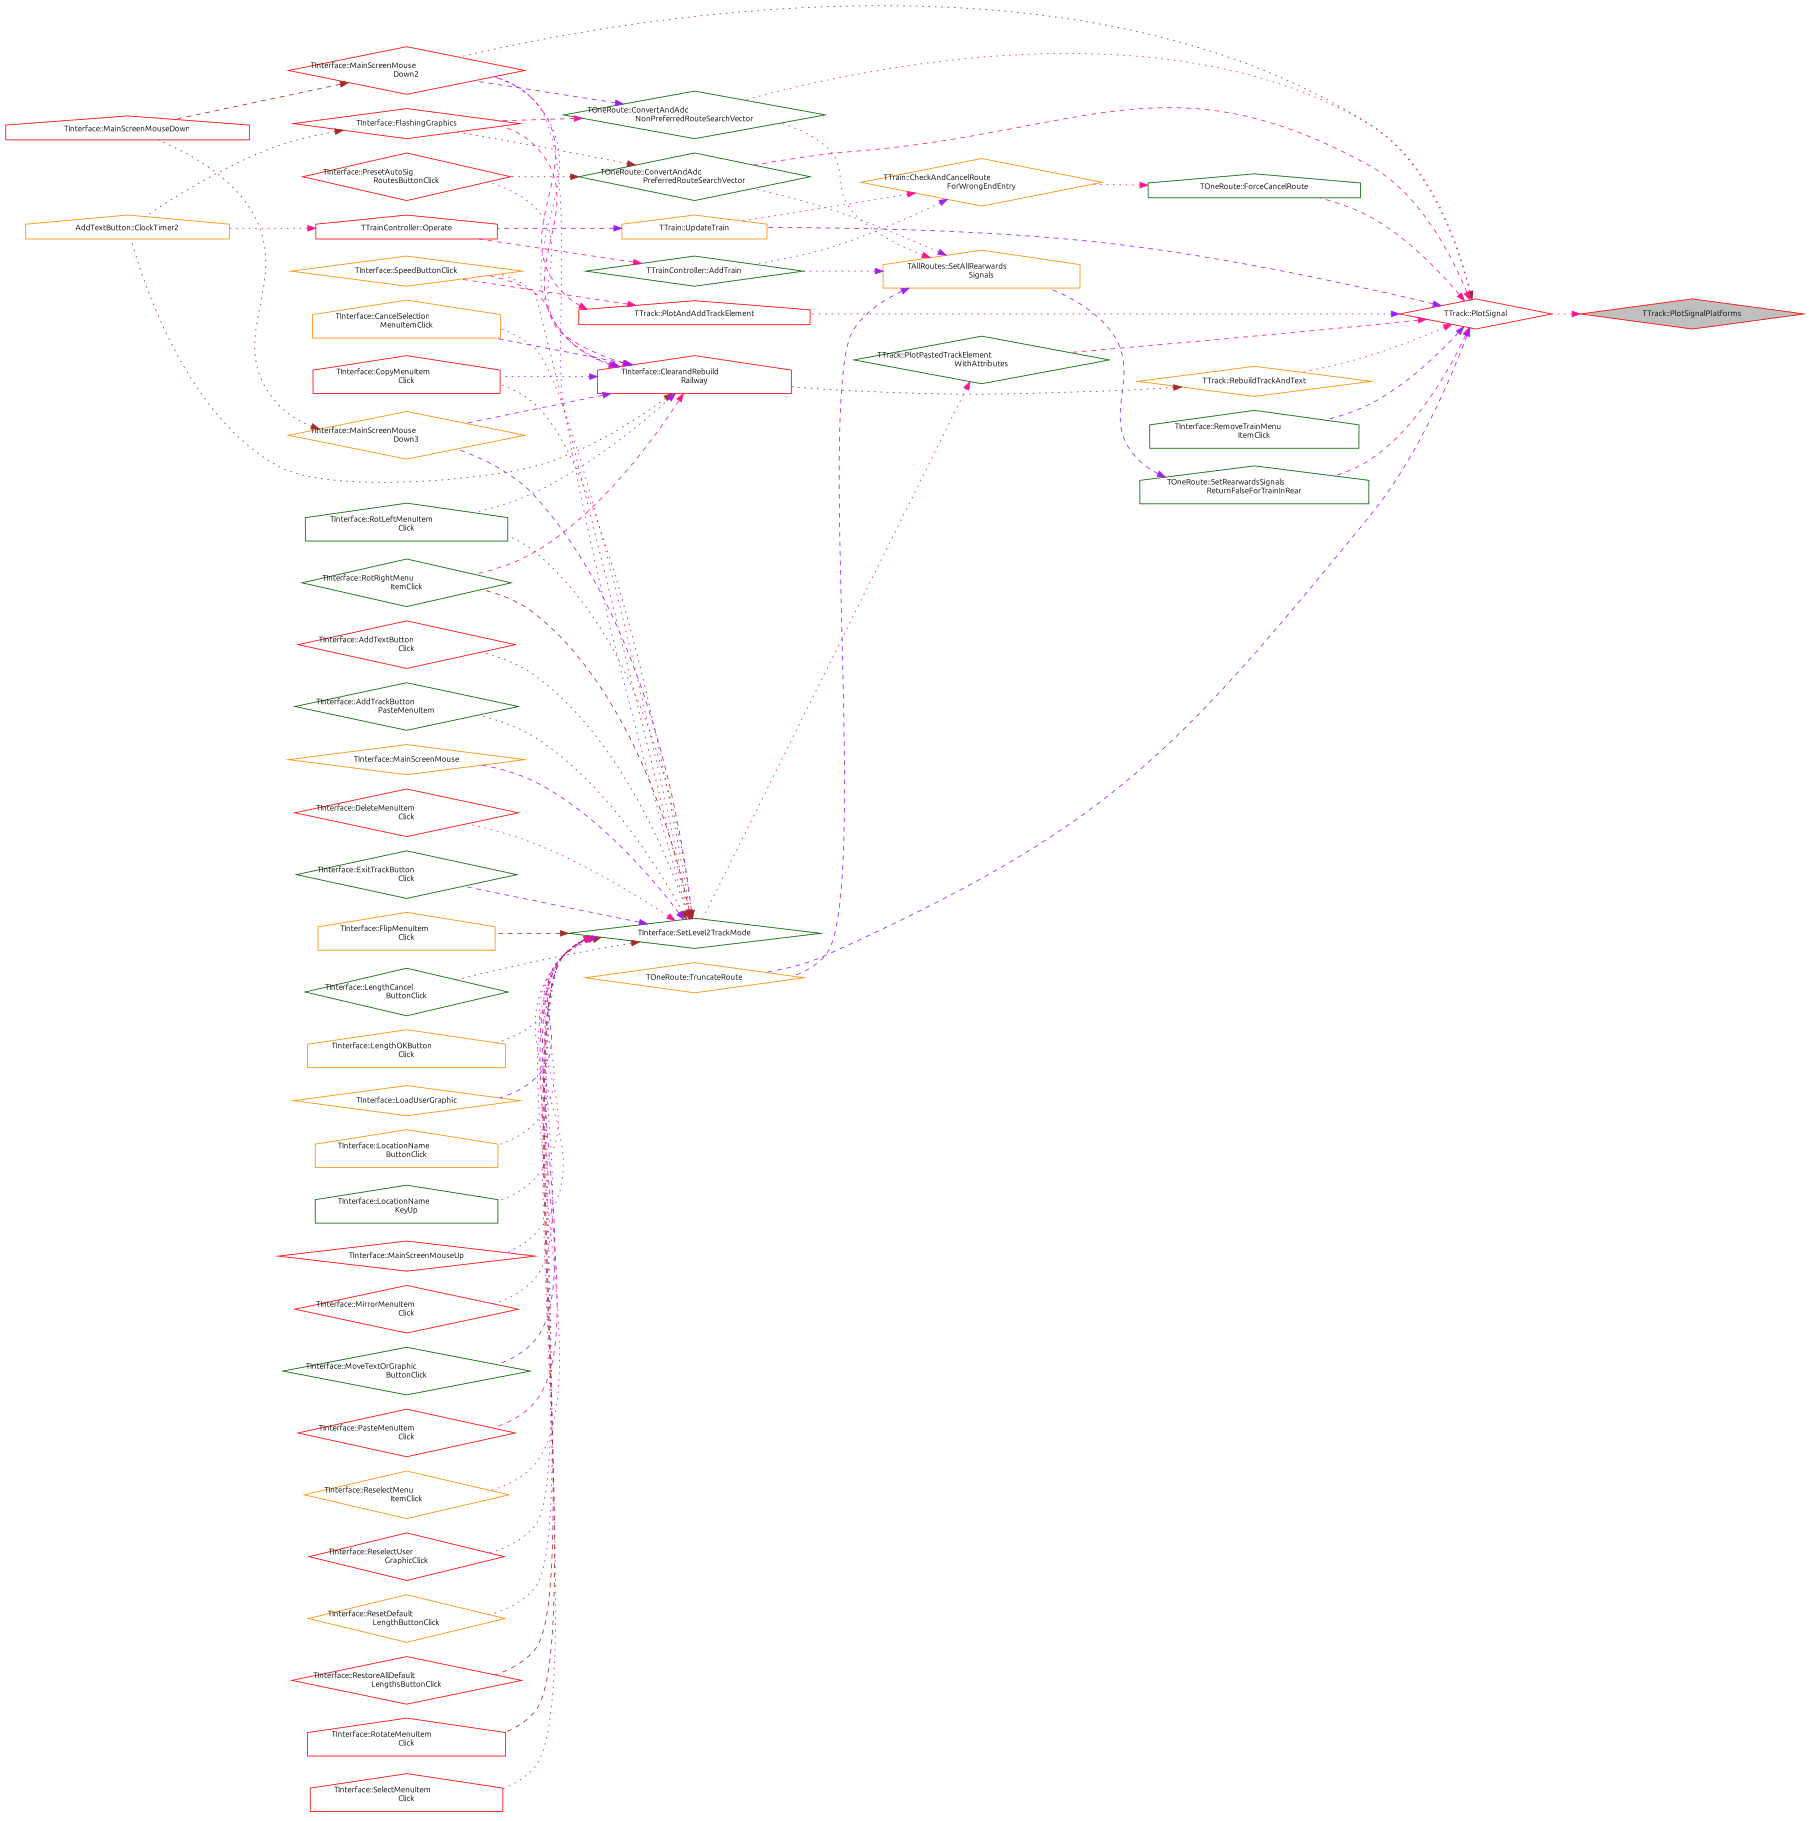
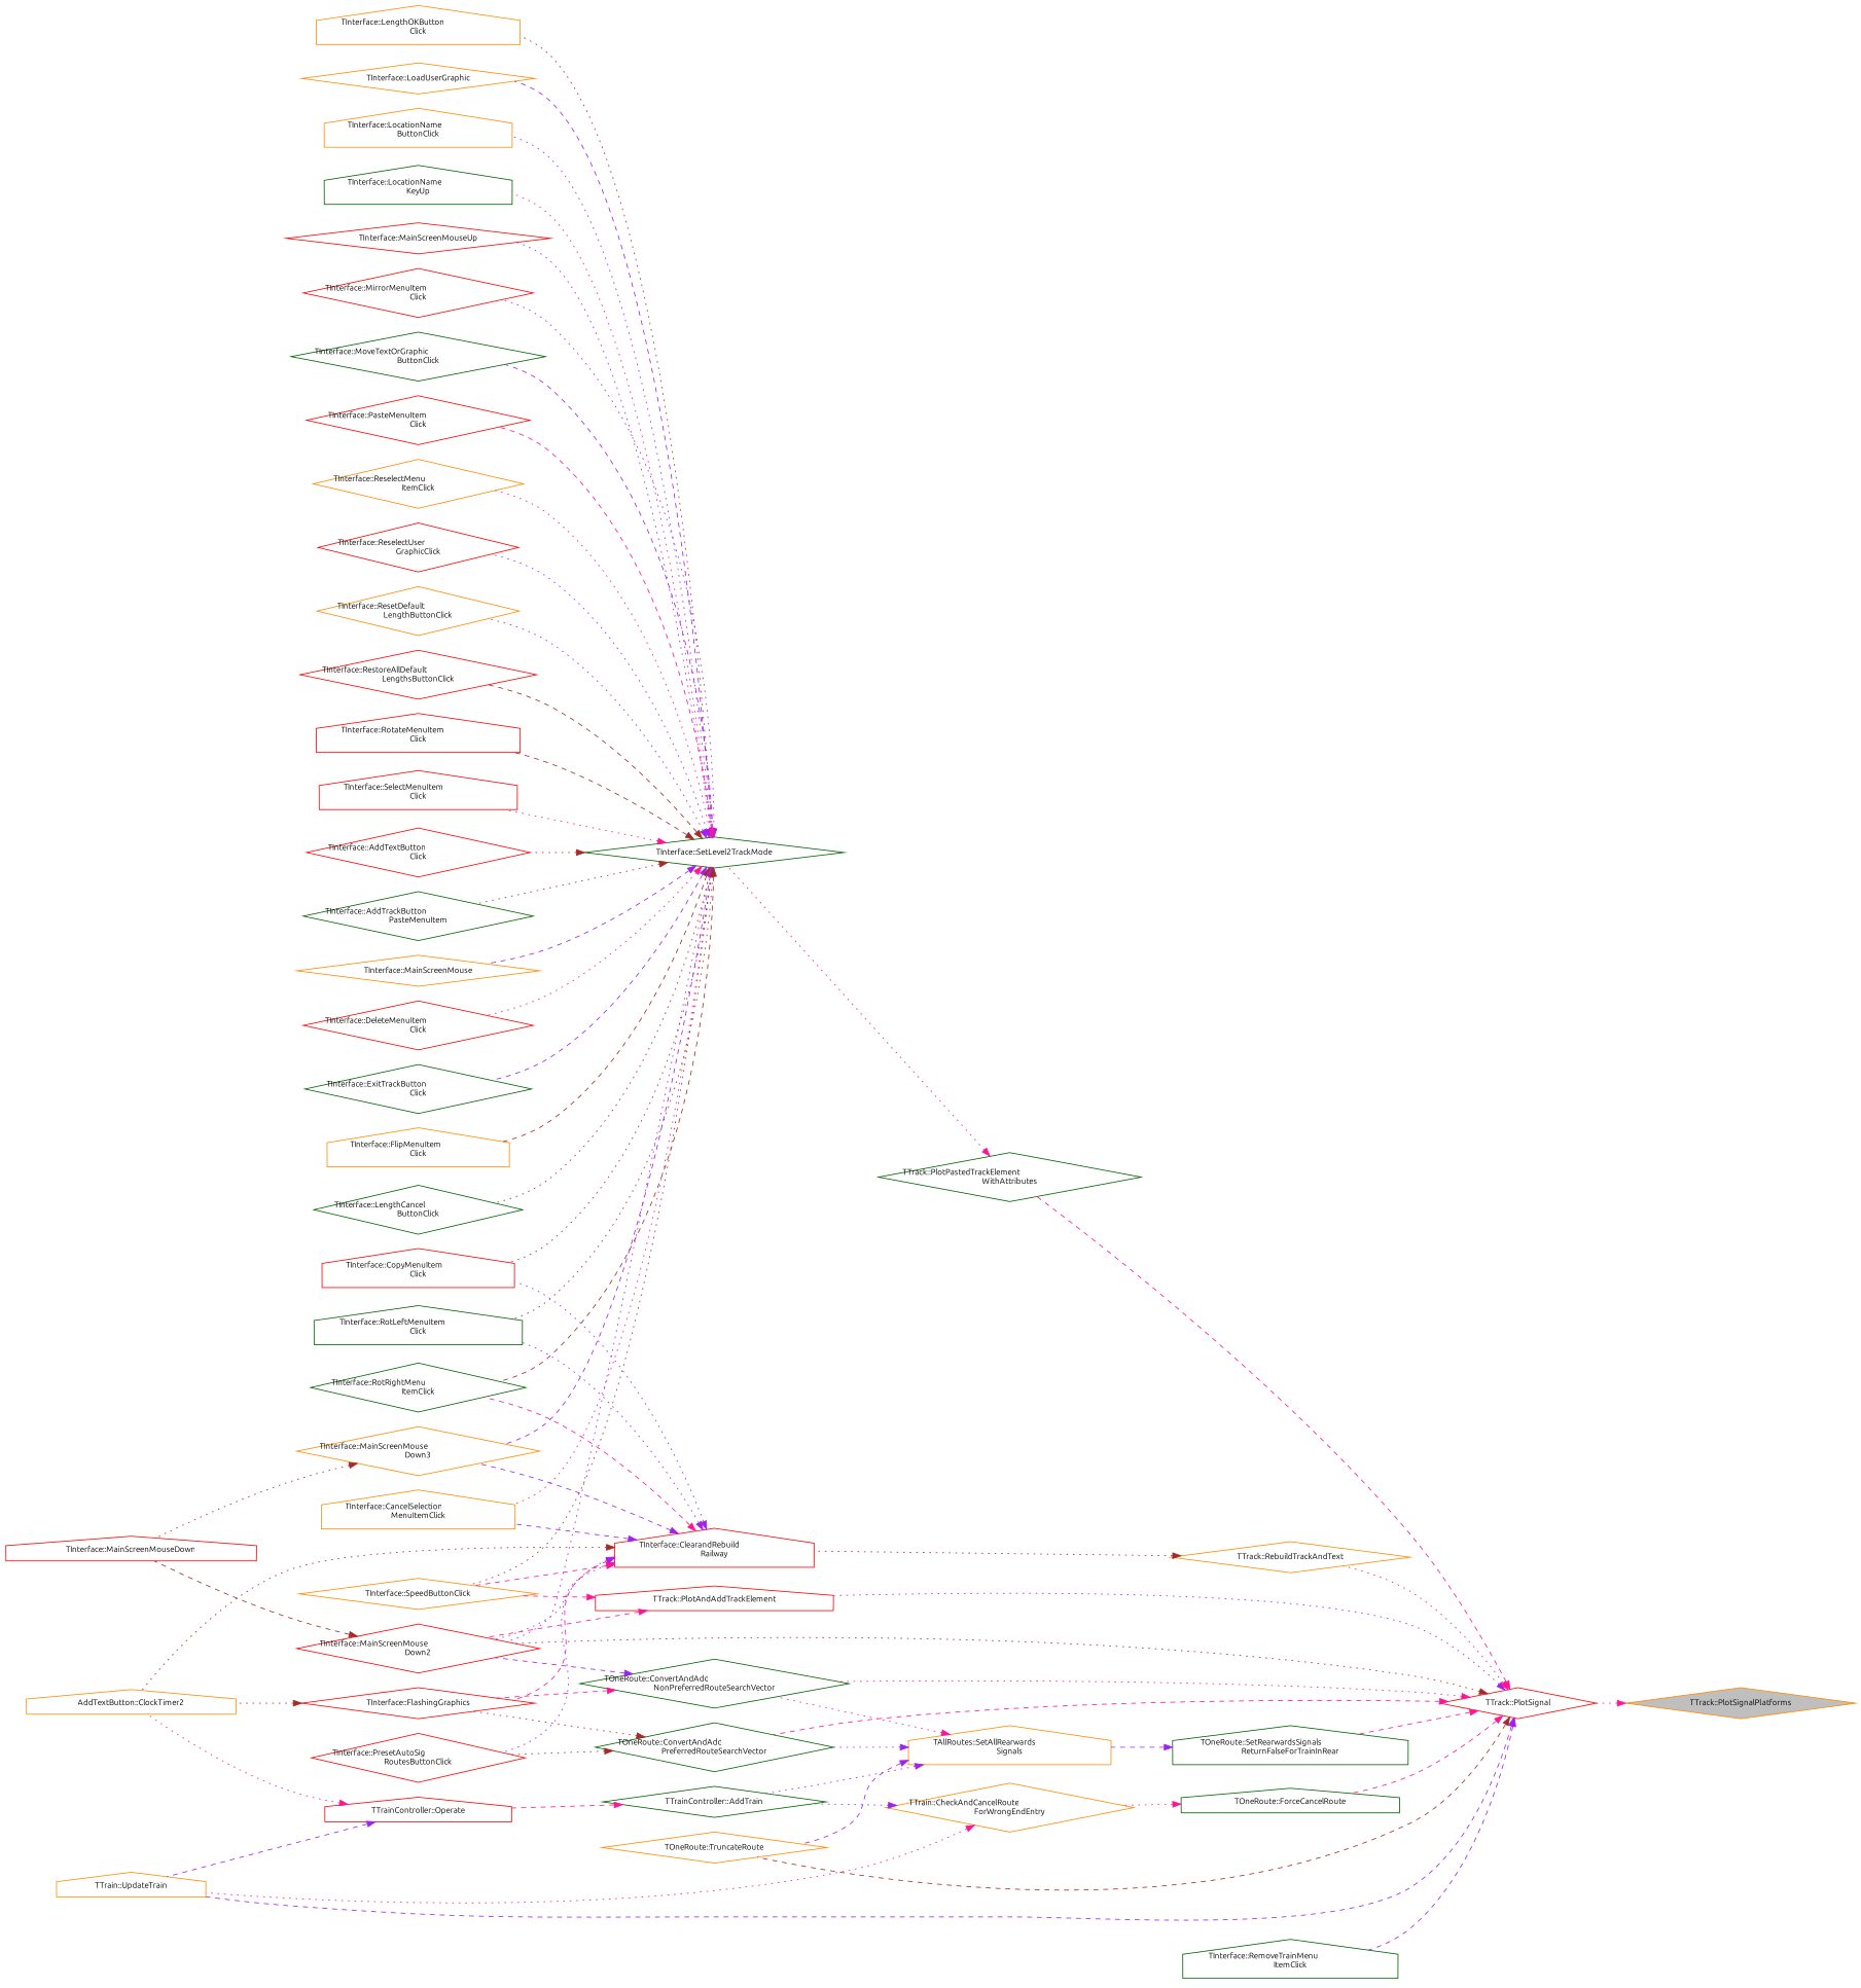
  digraph {
    fontname=Ubuntu
    rankdir=RL
    node [color=red fillcolor=white fontname=Ubuntu fontsize=10 shape=diamond style=filled]
    edge [color=purple dir=back fontname=Ubuntu fontsize=10 labelfontname=Helvetica labelfontsize=10 style=dotted]
-   n1 [fillcolor=grey75 fontcolor=black height=0.2 label="TTrack::PlotSignalPlatforms" width=0.4]
+   n1 [color=darkorange fillcolor=grey75 fontcolor=black height=0.2 label="TTrack::PlotSignalPlatforms" width=0.4]
    n2 [height=0.2 label="TTrack::PlotSignal" width=0.4]
    n3 [color=darkgreen height=0.2 label="TOneRoute::ConvertAndAdd\lNonPreferredRouteSearchVector" width=0.4]
    n4 [height=0.2 label="TInterface::MainScreenMouse\lDown2" width=0.4]
    n5 [color=darkgreen height=0.2 label="TOneRoute::ConvertAndAdd\lPreferredRouteSearchVector" width=0.4]
    n6 [color=darkgreen height=0.2 label="TOneRoute::ForceCancelRoute" shape=house width=0.4]
    n7 [color=darkorange height=0.2 label="TTrain::UpdateTrain" shape=house width=0.4]
    n8 [height=0.2 label="TTrack::PlotAndAddTrackElement" shape=house width=0.4]
    n9 [color=darkgreen height=0.2 label="TTrack::PlotPastedTrackElement\lWithAttributes" width=0.4]
    n10 [color=darkorange height=0.2 label="TTrack::RebuildTrackAndText" width=0.4]
    n11 [color=darkgreen height=0.2 label="TInterface::RemoveTrainMenu\lItemClick" shape=house width=0.4]
    n12 [color=darkgreen height=0.2 label="TOneRoute::SetRearwardsSignals\lReturnFalseForTrainInRear" shape=house width=0.4]
    n13 [color=darkorange height=0.2 label="TOneRoute::TruncateRoute" width=0.4]
    n14 [height=0.2 label="TInterface::FlashingGraphics" width=0.4]
    n15 [height=0.2 label="TInterface::MainScreenMouseDown" shape=house width=0.4]
    n16 [height=0.2 label="TInterface::PresetAutoSig\lRoutesButtonClick" width=0.4]
    n17 [color=darkorange height=0.2 label="TTrain::CheckAndCancelRoute\lForWrongEndEntry" width=0.4]
    n18 [height=0.2 label="TTrainController::Operate" shape=house width=0.4]
    n19 [color=darkorange height=0.2 label="TInterface::SpeedButtonClick" width=0.4]
    n20 [color=darkgreen height=0.2 label="TInterface::SetLevel2TrackMode" width=0.4]
    n21 [height=0.2 label="TInterface::ClearandRebuild\lRailway" shape=house width=0.4]
    n22 [color=darkorange height=0.2 label="TAllRoutes::SetAllRearwards\lSignals" shape=house width=0.4]
    n23 [color=darkorange height=0.2 label="AddTextButton::ClockTimer2" shape=house width=0.4]
    n24 [color=darkgreen height=0.2 label="TTrainController::AddTrain" width=0.4]
    n25 [height=0.2 label="TInterface::AddTextButton\lClick" width=0.4]
    n26 [color=darkgreen height=0.2 label="TInterface::AddTrackButton\lPasteMenuItem" width=0.4]
    n27 [color=darkorange height=0.2 label="TInterface::CancelSelection\lMenuItemClick" shape=house width=0.4]
    n28 [height=0.2 label="TInterface::CopyMenuItem\lClick" shape=house width=0.4]
    n29 [color=darkorange height=0.2 label="TInterface::MainScreenMouse" width=0.4]
    n30 [height=0.2 label="TInterface::DeleteMenuItem\lClick" width=0.4]
    n31 [color=darkgreen height=0.2 label="TInterface::ExitTrackButton\lClick" width=0.4]
    n32 [color=darkorange height=0.2 label="TInterface::FlipMenuItem\lClick" shape=house width=0.4]
    n33 [color=darkgreen height=0.2 label="TInterface::LengthCancel\lButtonClick" width=0.4]
    n34 [color=darkorange height=0.2 label="TInterface::LengthOKButton\lClick" shape=house width=0.4]
    n35 [color=darkorange height=0.2 label="TInterface::LoadUserGraphic" width=0.4]
    n36 [color=darkorange height=0.2 label="TInterface::LocationName\lButtonClick" shape=house width=0.4]
    n37 [color=darkgreen height=0.2 label="TInterface::LocationName\lKeyUp" shape=house width=0.4]
    n38 [color=darkorange height=0.2 label="TInterface::MainScreenMouse\lDown3" width=0.4]
    n39 [height=0.2 label="TInterface::MainScreenMouseUp" width=0.4]
    n40 [height=0.2 label="TInterface::MirrorMenuItem\lClick" width=0.4]
    n41 [color=darkgreen height=0.2 label="TInterface::MoveTextOrGraphic\lButtonClick" width=0.4]
    n42 [height=0.2 label="TInterface::PasteMenuItem\lClick" width=0.4]
    n43 [color=darkorange height=0.2 label="TInterface::ReselectMenu\lItemClick" width=0.4]
    n44 [height=0.2 label="TInterface::ReselectUser\lGraphicClick" width=0.4]
    n45 [color=darkorange height=0.2 label="TInterface::ResetDefault\lLengthButtonClick" width=0.4]
    n46 [height=0.2 label="TInterface::RestoreAllDefault\lLengthsButtonClick" width=0.4]
    n47 [height=0.2 label="TInterface::RotateMenuItem\lClick" shape=house width=0.4]
    n48 [color=darkgreen height=0.2 label="TInterface::RotLeftMenuItem\lClick" shape=house width=0.4]
    n49 [color=darkgreen height=0.2 label="TInterface::RotRightMenu\lItemClick" width=0.4]
    n50 [height=0.2 label="TInterface::SelectMenuItem\lClick" shape=house width=0.4]
    n1 -> n2 [color=deeppink]
    n2 -> n3 [color=deeppink]
    n2 -> n4 [color=brown]
    n2 -> n5 [color=deeppink style=dashed]
    n2 -> n6 [color=deeppink style=dashed]
    n2 -> n7 [style=dashed]
    n2 -> n8
    n2 -> n9 [color=deeppink style=dashed]
    n2 -> n10 [color=deeppink]
    n2 -> n11 [style=dashed]
    n2 -> n12 [color=deeppink style=dashed]
-   n2 -> n13 [style=dashed]
+   n2 -> n13 [color=brown style=dashed]
    n3 -> n4 [style=dashed]
    n3 -> n14 [color=deeppink style=dashed]
    n4 -> n15 [color=brown style=dashed]
    n5 -> n14 [color=brown]
    n5 -> n16 [color=brown]
    n6 -> n17 [color=deeppink]
-   n7 -> n18 [style=dashed]
+   n18 -> n7 [style=dashed]
    n8 -> n4 [color=deeppink style=dashed]
    n8 -> n19 [color=deeppink style=dashed]
    n9 -> n20 [color=deeppink]
    n10 -> n21 [color=brown]
    n12 -> n22 [style=dashed]
    n14 -> n23 [color=brown]
    n17 -> n7 [color=deeppink]
    n17 -> n24
    n18 -> n23 [color=deeppink]
    n20 -> n4
    n20 -> n19 [color=brown]
    n20 -> n25 [color=brown]
    n20 -> n26 [color=brown]
    n20 -> n27 [color=deeppink]
    n20 -> n28 [color=brown]
    n20 -> n29 [style=dashed]
    n20 -> n30 [color=deeppink]
    n20 -> n31 [style=dashed]
    n20 -> n32 [color=brown style=dashed]
    n20 -> n33 [color=brown]
    n20 -> n34 [color=brown]
    n20 -> n35 [style=dashed]
    n20 -> n36
    n20 -> n37 [color=deeppink]
    n20 -> n38 [style=dashed]
    n20 -> n39
    n20 -> n40
    n20 -> n41 [style=dashed]
    n20 -> n42 [color=deeppink style=dashed]
    n20 -> n43 [color=deeppink]
    n20 -> n44
    n20 -> n45
    n20 -> n46 [color=brown style=dashed]
    n20 -> n47 [color=brown style=dashed]
    n20 -> n48 [color=brown]
    n20 -> n49 [color=brown style=dashed]
    n20 -> n50 [color=deeppink]
    n21 -> n4
    n21 -> n14 [color=deeppink style=dashed]
    n21 -> n16
    n21 -> n19 [color=deeppink style=dashed]
    n21 -> n23 [color=brown]
    n21 -> n27 [style=dashed]
    n21 -> n28
    n21 -> n38 [style=dashed]
    n21 -> n48
    n21 -> n49 [color=deeppink style=dashed]
    n22 -> n3 [color=deeppink]
    n22 -> n5
    n22 -> n13 [style=dashed]
    n22 -> n24
    n24 -> n18 [color=deeppink style=dashed]
    n38 -> n15 [color=brown]
  }
